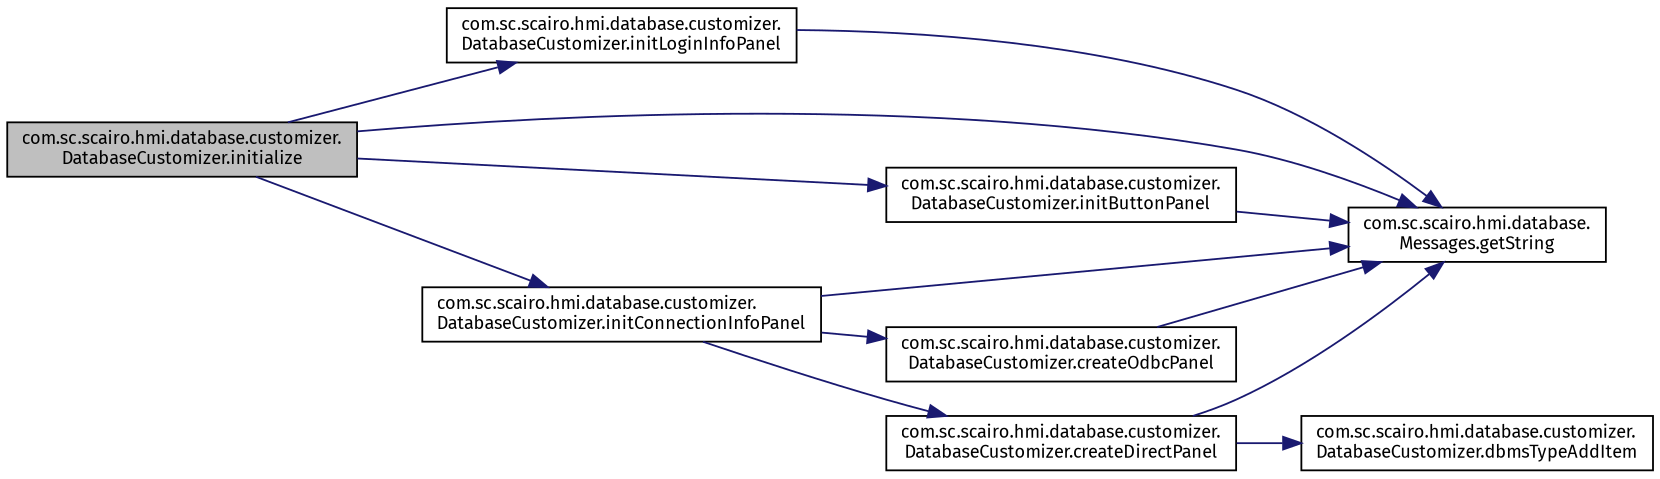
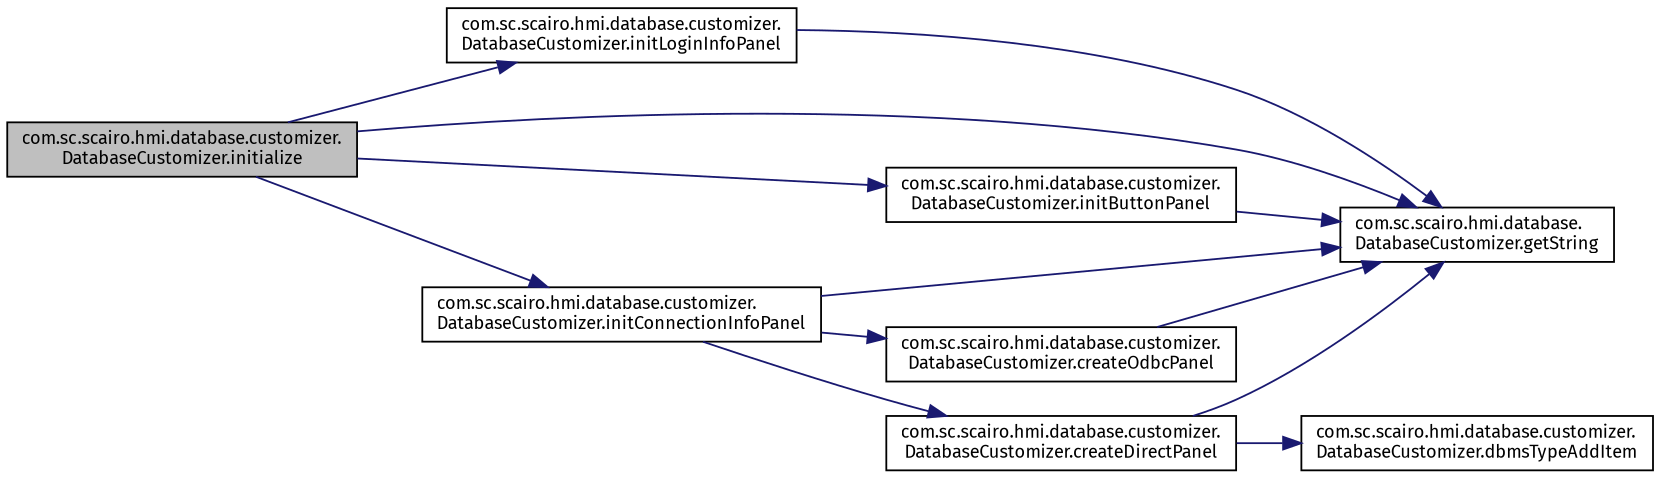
  digraph {
    rankdir=LR
    fontname="Fira Sans"
    node [color=black fillcolor=white fontname="Fira Sans" fontsize=10 shape=record style=filled]
    edge [color=midnightblue fontname="Fira Sans" fontsize=10 labelfontname=Helvetica labelfontsize=10 style=solid]
    n1 [fillcolor=grey75 fontcolor=black height=0.2 label="com.sc.scairo.hmi.database.customizer.\lDatabaseCustomizer.initialize" width=0.4]
-   n2 [height=0.2 label="com.sc.scairo.hmi.database.\lMessages.getString" width=0.4]
+   n2 [height=0.2 label="com.sc.scairo.hmi.database.\lDatabaseCustomizer.getString" width=0.4]
    n3 [height=0.2 label="com.sc.scairo.hmi.database.customizer.\lDatabaseCustomizer.initButtonPanel" width=0.4]
    n4 [height=0.2 label="com.sc.scairo.hmi.database.customizer.\lDatabaseCustomizer.initConnectionInfoPanel" width=0.4]
    n5 [height=0.2 label="com.sc.scairo.hmi.database.customizer.\lDatabaseCustomizer.initLoginInfoPanel" width=0.4]
    n6 [height=0.2 label="com.sc.scairo.hmi.database.customizer.\lDatabaseCustomizer.createDirectPanel" width=0.4]
    n7 [height=0.2 label="com.sc.scairo.hmi.database.customizer.\lDatabaseCustomizer.createOdbcPanel" width=0.4]
    n8 [height=0.2 label="com.sc.scairo.hmi.database.customizer.\lDatabaseCustomizer.dbmsTypeAddItem" width=0.4]
    n1 -> n2
    n1 -> n3
    n1 -> n4
    n1 -> n5
    n3 -> n2
    n4 -> n2
    n4 -> n6
    n4 -> n7
    n5 -> n2
    n6 -> n2
    n6 -> n8
    n7 -> n2
  }
